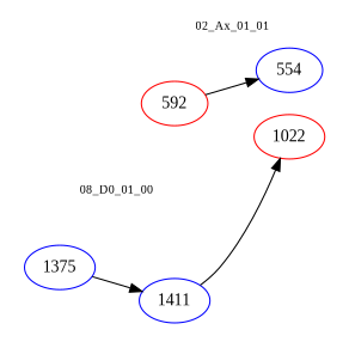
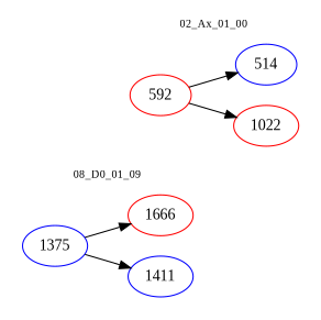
  digraph {
    fontname="Liberation Serif"
    rankdir=LR
    node [color=red fontname="Liberation Serif"]
    edge [color=black fontname="Liberation Serif"]
    n1 [label=592]
-   n2 [color=blue label=554]
+   n2 [color=blue label=514]
    n3 [label=1022]
    n4 [color=blue label=1375]
    n5 [color=blue label=1411]
+   n6 [label=1666]
    subgraph cluster_1 {
      color=white
      fontsize=10
-     label="02_Ax_01_01"
+     label="02_Ax_01_00"
      n1
      n2
      n3
    }
    subgraph cluster_2 {
      color=white
      fontsize=10
-     label="08_D0_01_00"
+     label="08_D0_01_09"
      n4
      n5
+     n6
    }
    n1 -> n2
-   n5 -> n3
+   n1 -> n3
    n4 -> n5
+   n4 -> n6
  }
